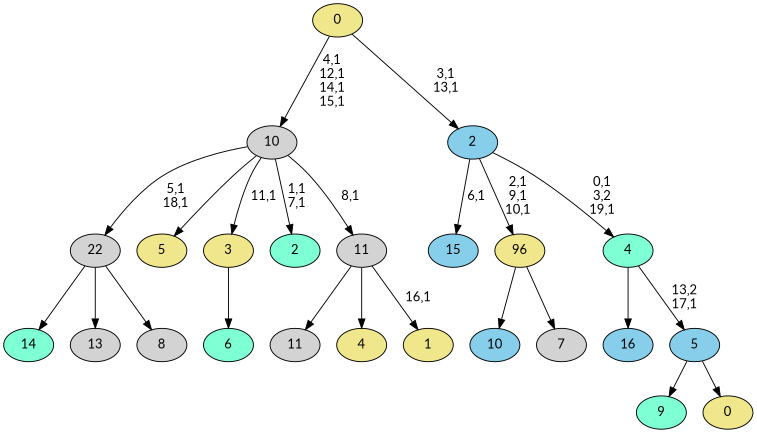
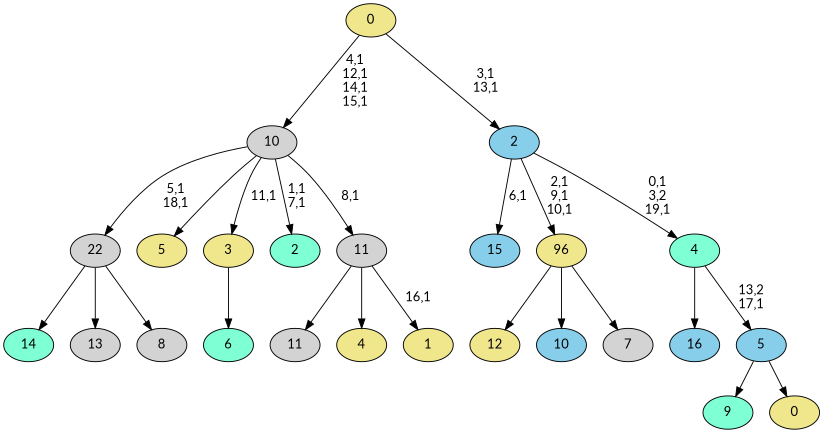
  digraph {
    fontname=Lato
    node [fillcolor=khaki fontname=Lato style=filled]
    edge [fontname=Lato]
    n1 [fillcolor=skyblue label=16]
    n2 [fillcolor=skyblue label=15]
    n3 [fillcolor=aquamarine label=14]
    n4 [fillcolor=lightgrey label=13]
+   n5 [label=12]
    n6 [fillcolor=lightgrey label=11]
    n7 [fillcolor=skyblue label=10]
    n8 [fillcolor=aquamarine label=9]
    n9 [fillcolor=lightgrey label=8]
    n10 [fillcolor=lightgrey label=7]
    n11 [label=96]
    n12 [fillcolor=aquamarine label=6]
    22 [fillcolor=lightgrey]
    n14 [label=5]
    n15 [label=4]
    n16 [label=3]
    n17 [fillcolor=aquamarine label=2]
    n18 [label=1]
    11 [fillcolor=lightgrey]
    10 [fillcolor=lightgrey]
    n21 [label=0]
    5 [fillcolor=skyblue]
    4 [fillcolor=aquamarine]
    2 [fillcolor=skyblue]
    0
+   n11 -> n5
    n11 -> n7
    n11 -> n10
    22 -> n3
    22 -> n4
    22 -> n9
    n16 -> n12
    11 -> n6
    11 -> n15
    11 -> n18 [label="16,1"]
    10 -> 22 [label="5,1\n18,1"]
    10 -> n14
    10 -> n16 [label="11,1"]
    10 -> n17 [label="1,1\n7,1"]
    10 -> 11 [label="8,1"]
    5 -> n8
    5 -> n21
    4 -> n1
    4 -> 5 [label="13,2\n17,1"]
    2 -> n2 [label="6,1"]
    2 -> n11 [label="2,1\n9,1\n10,1"]
    2 -> 4 [label="0,1\n3,2\n19,1"]
    0 -> 10 [label="4,1\n12,1\n14,1\n15,1"]
    0 -> 2 [label="3,1\n13,1"]
  }
